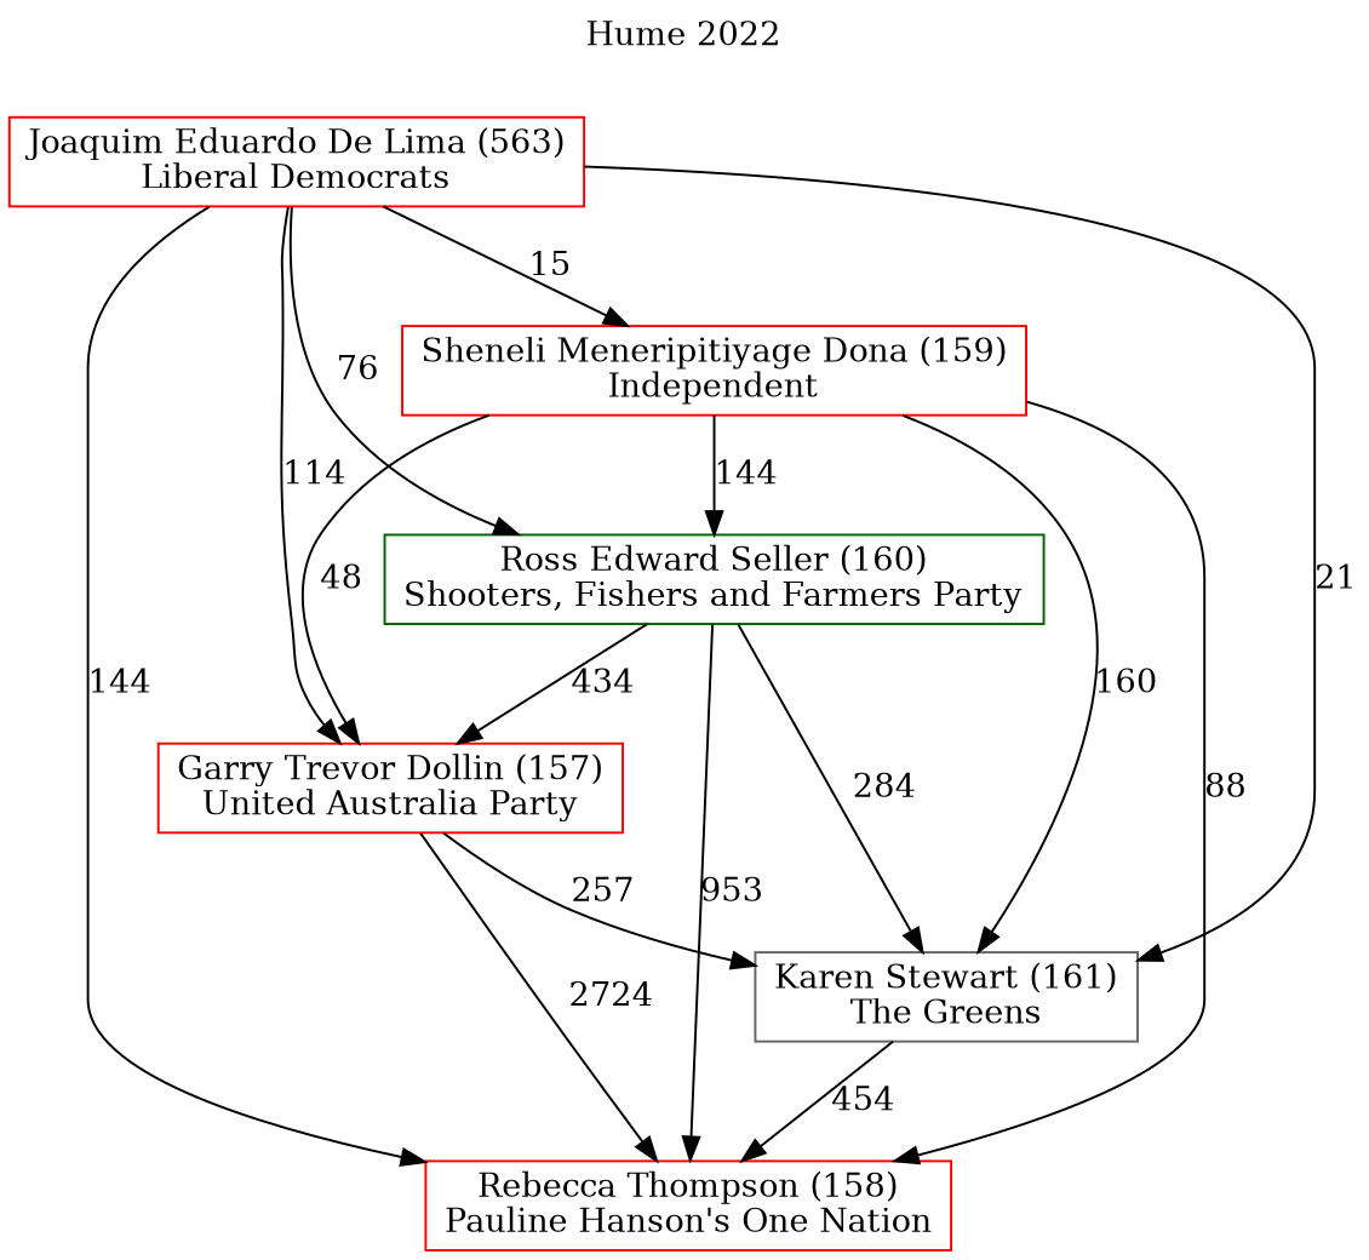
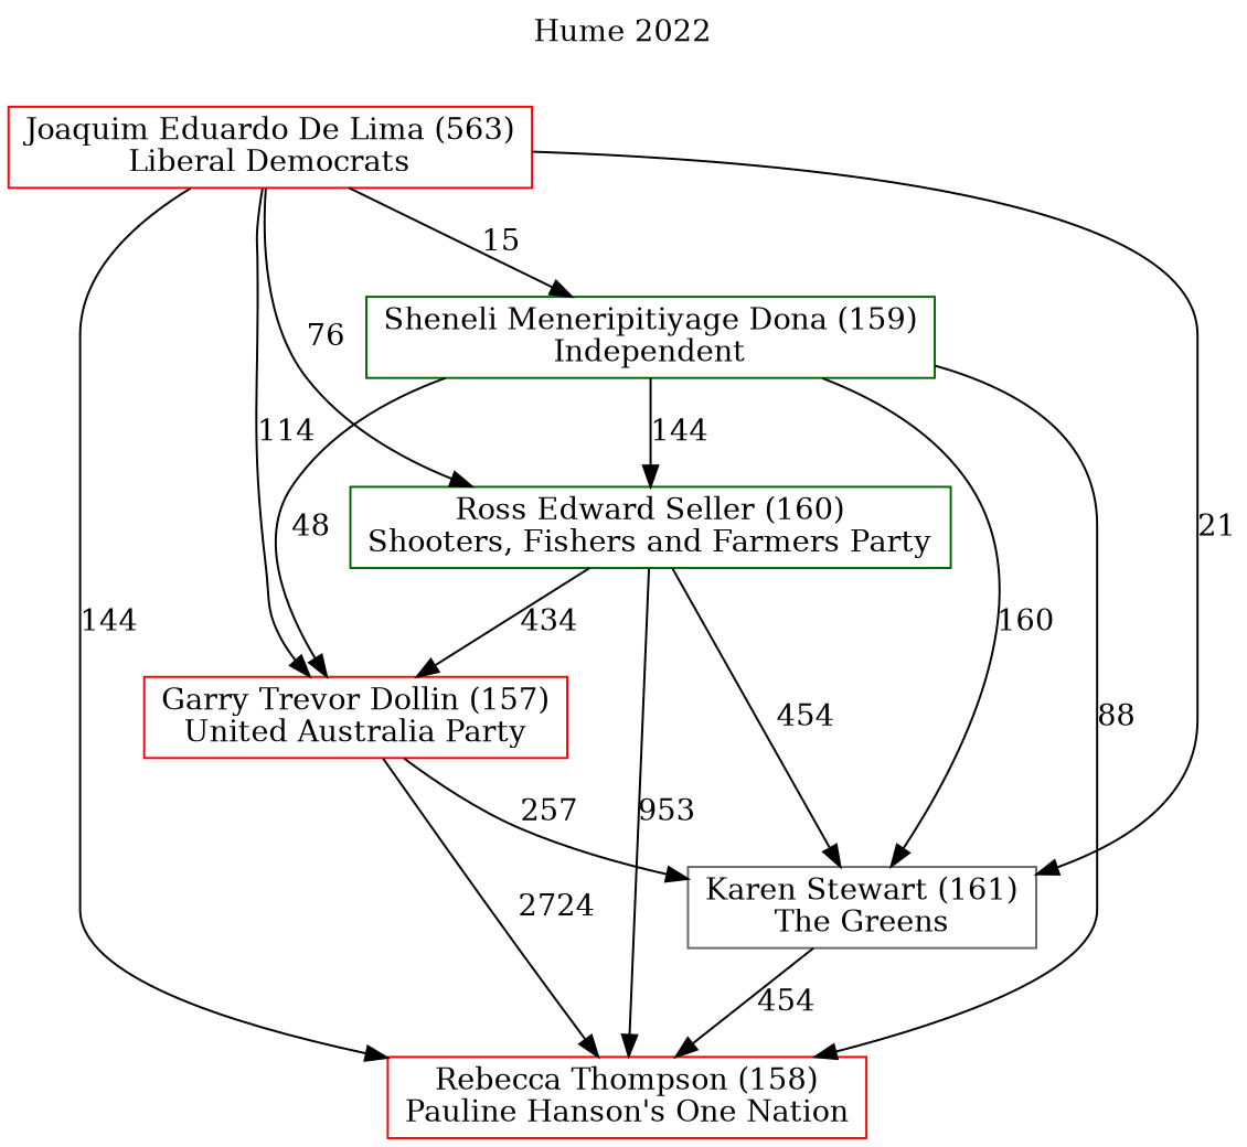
  digraph {
    label="Hume 2022"
    labelloc=t
    mclimit=10
    node [color=red shape=box]
    n1 [label="Rebecca Thompson (158)\nPauline Hanson's One Nation"]
    n2 [color=gray40 label="Karen Stewart (161)\nThe Greens"]
    n3 [label="Garry Trevor Dollin (157)\nUnited Australia Party"]
    n4 [color=darkgreen label="Ross Edward Seller (160)\nShooters, Fishers and Farmers Party"]
-   n5 [label="Sheneli Meneripitiyage Dona (159)\nIndependent"]
+   n5 [color=darkgreen label="Sheneli Meneripitiyage Dona (159)\nIndependent"]
    n6 [label="Joaquim Eduardo De Lima (563)\nLiberal Democrats"]
    n2 -> n1 [label=454]
    n3 -> n1 [label=2724]
    n3 -> n2 [label=257]
    n4 -> n1 [label=953]
-   n4 -> n2 [label=284]
+   n4 -> n2 [label=454]
    n4 -> n3 [label=434]
    n5 -> n1 [label=88]
    n5 -> n2 [label=160]
    n5 -> n3 [label=48]
    n5 -> n4 [label=144]
    n6 -> n1 [label=144]
    n6 -> n2 [label=21]
    n6 -> n3 [label=114]
    n6 -> n4 [label=76]
    n6 -> n5 [label=15]
  }
